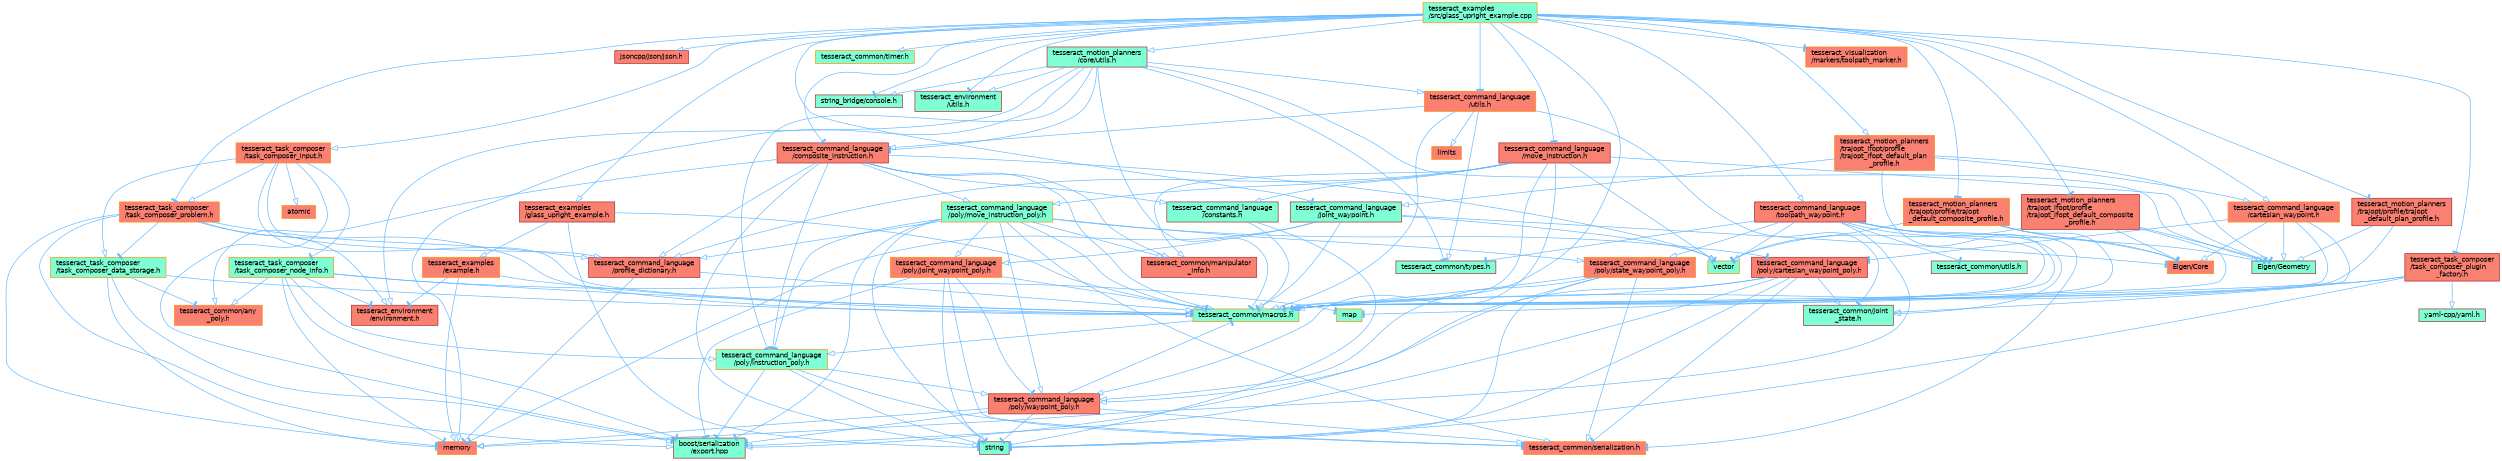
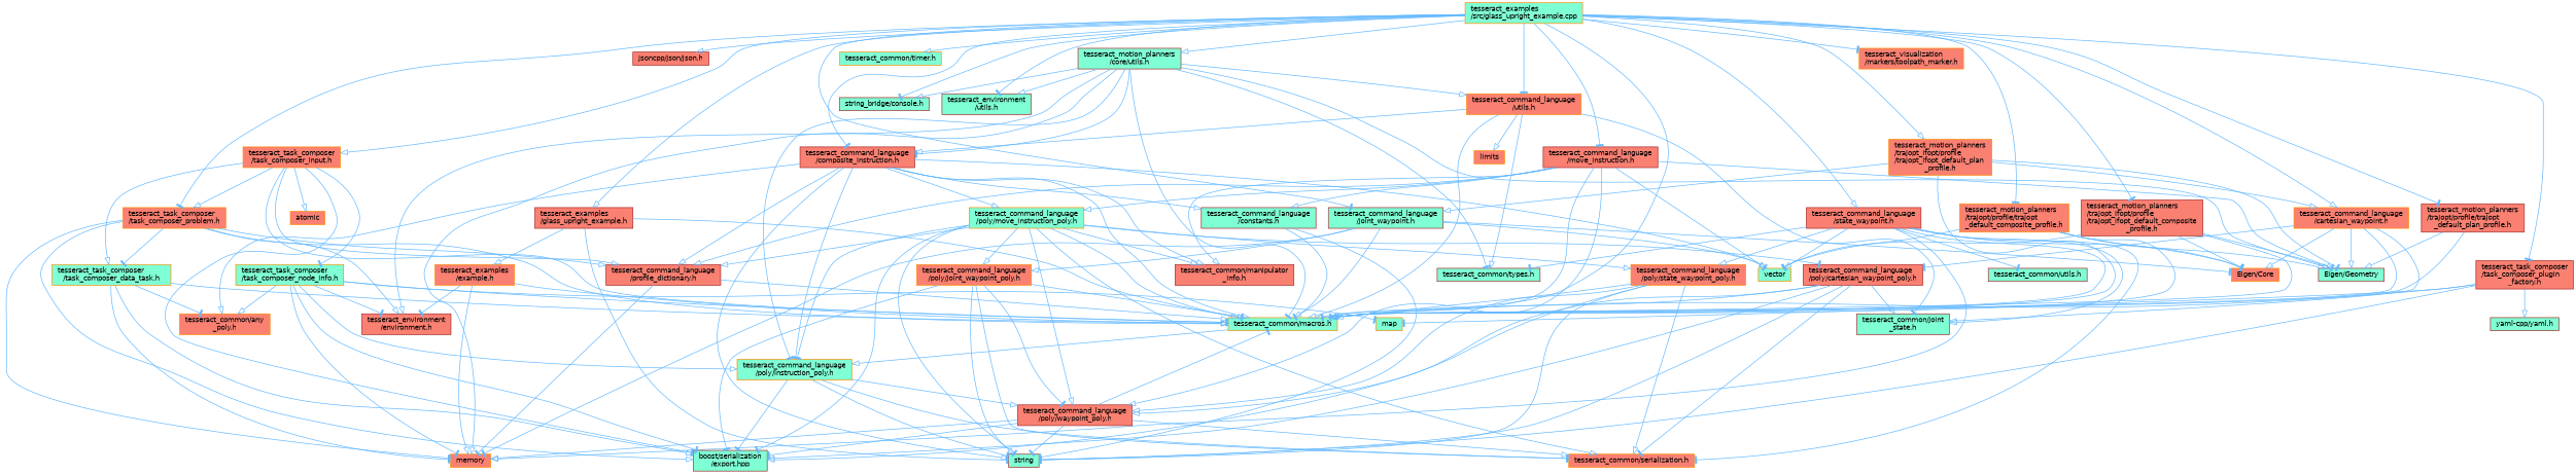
  digraph {
    node [color=darkorange fillcolor=salmon fontname=Helvetica fontsize=10 shape=box style=filled]
    edge [arrowhead=onormal color=steelblue1 fontname=Helvetica fontsize=10 labelfontname=Helvetica labelfontsize=10 style=solid]
    n1 [fillcolor=aquamarine fontcolor=black height=0.2 label="tesseract_examples\l/src/glass_upright_example.cpp" width=0.4]
    n2 [fillcolor=aquamarine height=0.2 label="tesseract_common/macros.h" width=0.4]
    n3 [color=brown height=0.2 label="jsoncpp/json/json.h" width=0.4]
    n4 [color=brown fillcolor=aquamarine height=0.2 label="string_bridge/console.h" width=0.4]
    n5 [color=brown height=0.2 label="tesseract_examples\l/glass_upright_example.h" width=0.4]
    n6 [color=brown fillcolor=aquamarine height=0.2 label="tesseract_environment\l/utils.h" width=0.4]
    n7 [fillcolor=aquamarine height=0.2 label="tesseract_common/timer.h" width=0.4]
    n8 [color=brown height=0.2 label="tesseract_command_language\l/composite_instruction.h" width=0.4]
-   n9 [color=brown height=0.2 label="tesseract_command_language\l/toolpath_waypoint.h" width=0.4]
+   n9 [color=brown height=0.2 label="tesseract_command_language\l/state_waypoint.h" width=0.4]
    n10 [height=0.2 label="tesseract_command_language\l/cartesian_waypoint.h" width=0.4]
    n11 [color=brown fillcolor=aquamarine height=0.2 label="tesseract_command_language\l/joint_waypoint.h" width=0.4]
    n12 [color=brown height=0.2 label="tesseract_command_language\l/move_instruction.h" width=0.4]
    n13 [height=0.2 label="tesseract_command_language\l/utils.h" width=0.4]
    n14 [height=0.2 label="tesseract_task_composer\l/task_composer_problem.h" width=0.4]
    n15 [height=0.2 label="tesseract_task_composer\l/task_composer_input.h" width=0.4]
    n16 [color=brown height=0.2 label="tesseract_task_composer\l/task_composer_plugin\l_factory.h" width=0.4]
    n17 [height=0.2 label="tesseract_visualization\l/markers/toolpath_marker.h" width=0.4]
    n18 [color=brown fillcolor=aquamarine height=0.2 label="tesseract_motion_planners\l/core/utils.h" width=0.4]
    n19 [color=brown height=0.2 label="tesseract_motion_planners\l/trajopt_ifopt/profile\l/trajopt_ifopt_default_composite\l_profile.h" width=0.4]
    n20 [height=0.2 label="tesseract_motion_planners\l/trajopt/profile/trajopt\l_default_composite_profile.h" width=0.4]
    n21 [height=0.2 label="tesseract_motion_planners\l/trajopt_ifopt/profile\l/trajopt_ifopt_default_plan\l_profile.h" width=0.4]
    n22 [color=brown height=0.2 label="tesseract_motion_planners\l/trajopt/profile/trajopt\l_default_plan_profile.h" width=0.4]
    n23 [fillcolor=aquamarine height=0.2 label="tesseract_command_language\l/poly/instruction_poly.h" width=0.4]
    n24 [color=brown fillcolor=aquamarine height=0.2 label=string width=0.4]
    n25 [height=0.2 label="tesseract_examples\l/example.h" width=0.4]
    n26 [fillcolor=aquamarine height=0.2 label=vector width=0.4]
    n27 [fillcolor=aquamarine height=0.2 label="tesseract_command_language\l/poly/move_instruction_poly.h" width=0.4]
    n28 [color=brown height=0.2 label="tesseract_command_language\l/profile_dictionary.h" width=0.4]
    n29 [color=brown height=0.2 label="tesseract_common/manipulator\l_info.h" width=0.4]
    n30 [color=brown fillcolor=aquamarine height=0.2 label="tesseract_command_language\l/constants.h" width=0.4]
    n31 [height=0.2 label="tesseract_common/any\l_poly.h" width=0.4]
    n32 [height=0.2 label=memory width=0.4]
    n33 [height=0.2 label="tesseract_common/serialization.h" width=0.4]
    n34 [height=0.2 label="tesseract_command_language\l/poly/state_waypoint_poly.h" width=0.4]
    n35 [color=brown fillcolor=aquamarine height=0.2 label="tesseract_common/joint\l_state.h" width=0.4]
    n36 [height=0.2 label="Eigen/Core" width=0.4]
    n37 [color=brown fillcolor=aquamarine height=0.2 label="tesseract_common/utils.h" width=0.4]
    n38 [color=brown fillcolor=aquamarine height=0.2 label="tesseract_common/types.h" width=0.4]
    n39 [color=brown height=0.2 label="tesseract_command_language\l/poly/cartesian_waypoint_poly.h" width=0.4]
    n40 [color=brown fillcolor=aquamarine height=0.2 label="Eigen/Geometry" width=0.4]
    n41 [height=0.2 label="tesseract_command_language\l/poly/joint_waypoint_poly.h" width=0.4]
    n42 [color=brown height=0.2 label="tesseract_command_language\l/poly/waypoint_poly.h" width=0.4]
    n43 [height=0.2 label=limits width=0.4]
    n44 [color=brown height=0.2 label="tesseract_environment\l/environment.h" width=0.4]
    n45 [color=brown fillcolor=aquamarine height=0.2 label="boost/serialization\l/export.hpp" width=0.4]
-   n46 [fillcolor=aquamarine height=0.2 label="tesseract_task_composer\l/task_composer_data_storage.h" width=0.4]
+   n46 [fillcolor=aquamarine height=0.2 label="tesseract_task_composer\l/task_composer_data_task.h" width=0.4]
    n47 [height=0.2 label=atomic width=0.4]
    n48 [fillcolor=aquamarine height=0.2 label="tesseract_task_composer\l/task_composer_node_info.h" width=0.4]
    n49 [fillcolor=aquamarine height=0.2 label=map width=0.4]
    n50 [color=brown fillcolor=aquamarine height=0.2 label="yaml-cpp/yaml.h" width=0.4]
    n1 -> n2
    n1 -> n3
    n1 -> n4 [arrowhead=tee]
    n1 -> n5
    n1 -> n6 [arrowhead=tee]
    n1 -> n7
    n1 -> n8 [arrowhead=tee]
    n1 -> n9
    n1 -> n10
    n1 -> n11 [arrowhead=tee]
    n1 -> n12 [arrowhead=tee]
    n1 -> n13 [arrowhead=tee]
    n1 -> n14 [arrowhead=tee]
    n1 -> n15
    n1 -> n16 [arrowhead=tee]
    n1 -> n17 [arrowhead=tee]
    n1 -> n18
    n1 -> n19 [arrowhead=tee]
    n1 -> n20 [arrowhead=tee]
    n1 -> n21
    n1 -> n22 [arrowhead=tee]
    n2 -> n23
    n5 -> n2 [arrowhead=tee]
    n5 -> n24 [arrowhead=tee]
    n5 -> n25
    n8 -> n2
    n8 -> n23 [arrowhead=tee]
    n8 -> n24
    n8 -> n26
    n8 -> n27
    n8 -> n28
    n8 -> n29
    n8 -> n30
    n8 -> n31
    n9 -> n2
    n9 -> n26
    n9 -> n32
    n9 -> n33 [arrowhead=tee]
    n9 -> n34
    n9 -> n35
    n9 -> n36 [arrowhead=tee]
    n9 -> n37 [arrowhead=tee]
    n9 -> n38 [arrowhead=tee]
    n10 -> n2 [arrowhead=tee]
    n10 -> n35
    n10 -> n36
    n10 -> n39 [arrowhead=tee]
    n10 -> n40
    n11 -> n2 [arrowhead=tee]
    n11 -> n26
    n11 -> n32 [arrowhead=tee]
    n11 -> n36 [arrowhead=tee]
    n11 -> n41
    n12 -> n2 [arrowhead=tee]
    n12 -> n26 [arrowhead=tee]
    n12 -> n27
    n12 -> n28
    n12 -> n29
    n12 -> n30
    n12 -> n40
    n12 -> n42
    n13 -> n2
    n13 -> n8
    n13 -> n35 [arrowhead=tee]
    n13 -> n38
    n13 -> n43
    n14 -> n2
    n14 -> n28
    n14 -> n32 [arrowhead=tee]
    n14 -> n44
    n14 -> n45
    n14 -> n46 [arrowhead=tee]
    n15 -> n2 [arrowhead=tee]
    n15 -> n14
    n15 -> n28
    n15 -> n45 [arrowhead=tee]
    n15 -> n46
    n15 -> n47
    n15 -> n48 [arrowhead=tee]
    n16 -> n2
    n16 -> n24 [arrowhead=tee]
    n16 -> n49 [arrowhead=tee]
    n16 -> n50
    n18 -> n2 [arrowhead=tee]
    n18 -> n4
    n18 -> n6
    n18 -> n8 [arrowhead=tee]
    n18 -> n13
    n18 -> n23 [arrowhead=tee]
    n18 -> n32
    n18 -> n38 [arrowhead=tee]
    n18 -> n40
    n18 -> n44
    n19 -> n2
    n19 -> n26 [arrowhead=tee]
    n19 -> n36 [arrowhead=tee]
    n19 -> n40 [arrowhead=tee]
    n20 -> n2
    n20 -> n26 [arrowhead=tee]
    n20 -> n36 [arrowhead=tee]
    n20 -> n40
    n21 -> n2
    n21 -> n10
    n21 -> n11
    n21 -> n40 [arrowhead=tee]
    n22 -> n2
    n22 -> n40
    n23 -> n24 [arrowhead=tee]
    n23 -> n33 [arrowhead=tee]
    n23 -> n42
    n23 -> n45 [arrowhead=tee]
    n25 -> n2
    n25 -> n32
    n25 -> n44 [arrowhead=tee]
    n27 -> n2
    n27 -> n23 [arrowhead=tee]
    n27 -> n24 [arrowhead=tee]
    n27 -> n28
    n27 -> n29
    n27 -> n33
    n27 -> n34
    n27 -> n39 [arrowhead=tee]
    n27 -> n41
    n27 -> n42
    n27 -> n45 [arrowhead=tee]
    n28 -> n2
    n28 -> n32 [arrowhead=tee]
    n30 -> n2
    n30 -> n24 [arrowhead=tee]
    n34 -> n2
    n34 -> n24 [arrowhead=tee]
    n34 -> n33
    n34 -> n42
    n34 -> n45
    n39 -> n2
    n39 -> n24 [arrowhead=tee]
    n39 -> n33 [arrowhead=tee]
    n39 -> n35
    n39 -> n42
    n39 -> n45
    n41 -> n2
    n41 -> n24
    n41 -> n33 [arrowhead=tee]
    n41 -> n42 [arrowhead=tee]
    n41 -> n45 [arrowhead=tee]
    n42 -> n2 [arrowhead=tee]
    n42 -> n24 [arrowhead=tee]
    n42 -> n32
    n42 -> n33
    n42 -> n45 [arrowhead=tee]
    n46 -> n2
    n46 -> n31 [arrowhead=tee]
    n46 -> n32 [arrowhead=tee]
    n46 -> n45
    n48 -> n2 [arrowhead=tee]
    n48 -> n23
    n48 -> n31
    n48 -> n32 [arrowhead=tee]
    n48 -> n44 [arrowhead=tee]
    n48 -> n45 [arrowhead=tee]
    n48 -> n49 [arrowhead=tee]
  }
